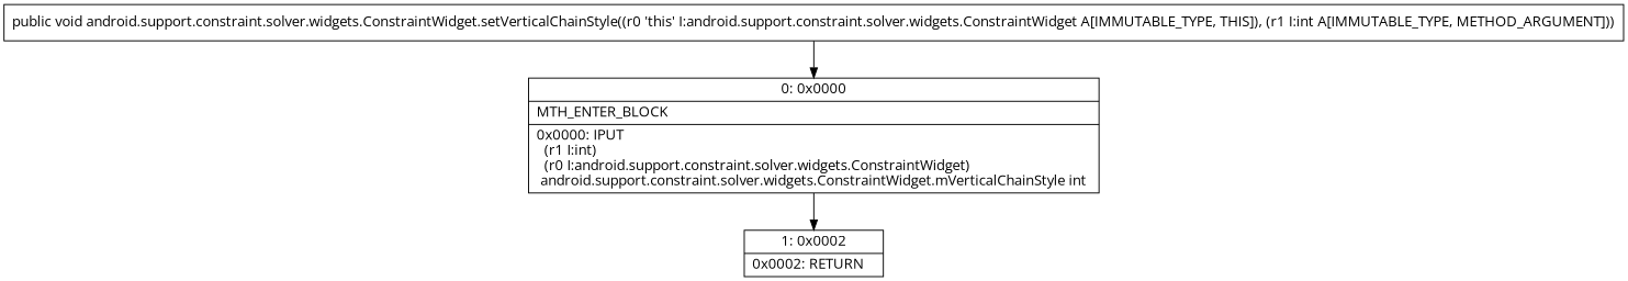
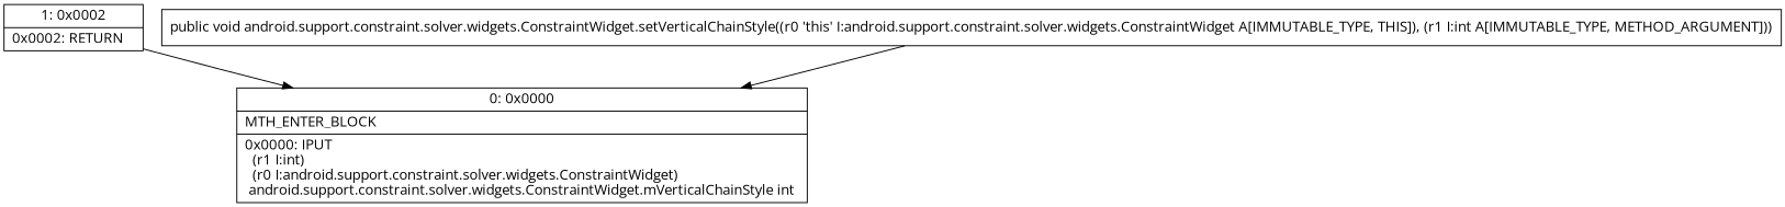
  digraph {
    fontname="Open Sans"
    node [shape=record fontname="Open Sans"]
    edge [fontname="Open Sans"]
    n1 [label="{0\:\ 0x0000|MTH_ENTER_BLOCK\l|0x0000: IPUT  \l  (r1 I:int)\l  (r0 I:android.support.constraint.solver.widgets.ConstraintWidget)\l android.support.constraint.solver.widgets.ConstraintWidget.mVerticalChainStyle int \l}"]
    n2 [label="{1\:\ 0x0002|0x0002: RETURN   \l}"]
    n3 [label="{public void android.support.constraint.solver.widgets.ConstraintWidget.setVerticalChainStyle((r0 'this' I:android.support.constraint.solver.widgets.ConstraintWidget A[IMMUTABLE_TYPE, THIS]), (r1 I:int A[IMMUTABLE_TYPE, METHOD_ARGUMENT])) }"]
-   n1 -> n2
+   n2 -> n1
    n3 -> n1
  }
